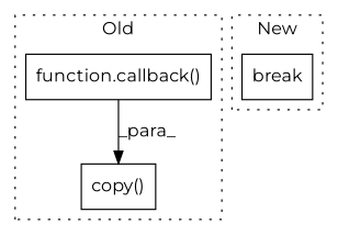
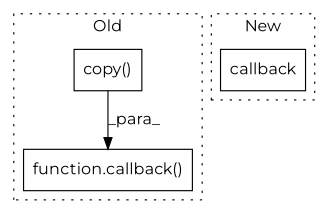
  digraph {
    fontname=Montserrat
    node [a=75 shape=box fontname=Montserrat]
    n1 [l="9,1" label="function.callback()" s="9183,9202"]
    n2 [l="8,1" label="copy()" s="9192,9201"]
-   n3 [a=94 l=5 label=break s=9348]
+   n3 [a=94 l=5 label=callback s=9348]
    subgraph cluster_1 {
      label=Old
      style=dotted
      n1
      n2
    }
    subgraph cluster_2 {
      label=New
      style=dotted
      n3
    }
-   n1 -> n2 [label=_para_ fontname=Montserrat]
+   n2 -> n1 [label=_para_ fontname=Montserrat]
  }
